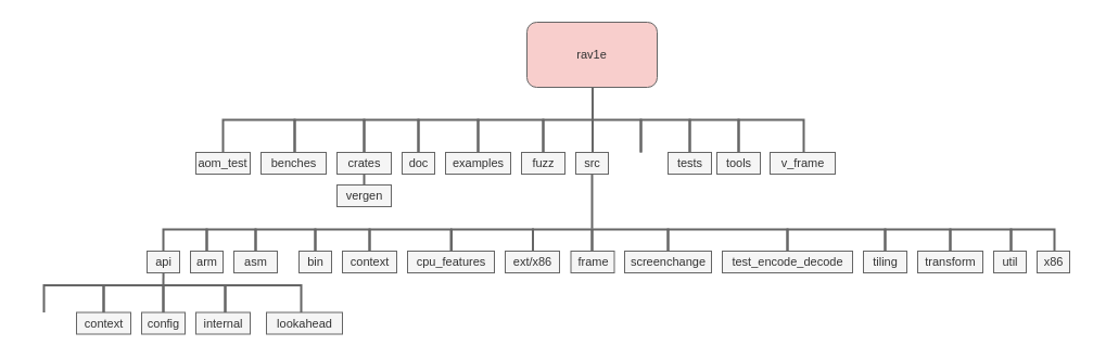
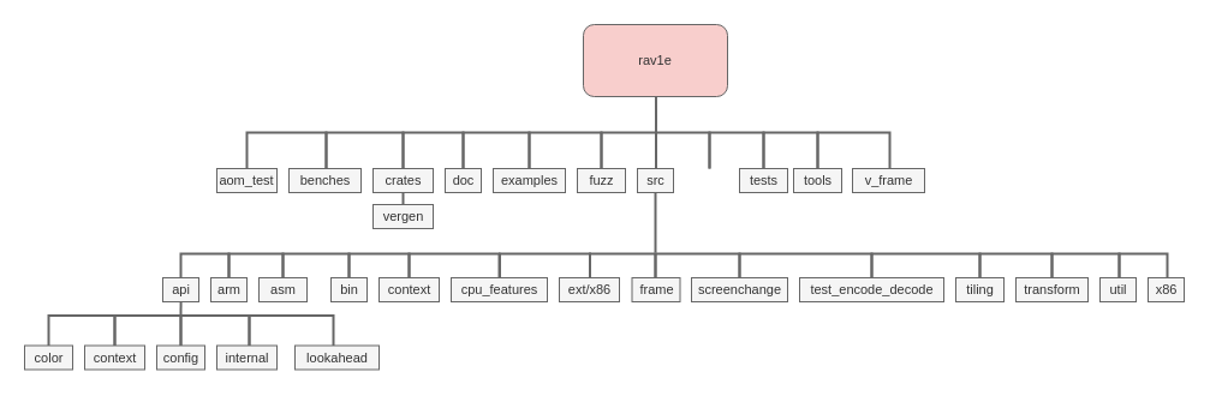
  <mxCell id="0" />
  <mxCell id="1" parent="0" />
  <mxCell id="2" value="" style="edgeStyle=orthogonalEdgeStyle;rounded=0;orthogonalLoop=1;jettySize=auto;html=1;endArrow=none;endFill=0;strokeWidth=2;fontSize=11;entryX=0;entryY=1;entryDx=0;entryDy=0;entryPerimeter=0;fillColor=#f5f5f5;strokeColor=#666666;" parent="1" edge="1"><mxGeometry relative="1" as="geometry"><mxPoint x="545.47" y="80" as="sourcePoint" /><mxPoint x="545.47" y="110" as="targetPoint" /><Array as="points"><mxPoint x="545.47" y="100" /><mxPoint x="545.47" y="100" /></Array></mxGeometry></mxCell>
  <mxCell id="3" value="rav1e" style="rounded=1;whiteSpace=wrap;html=1;shadow=0;glass=0;fontSize=11;fillColor=#f8cecc;strokeColor=#666666;fontColor=#333333;" parent="1" vertex="1"><mxGeometry x="485" y="20" width="120" height="60" as="geometry" /></mxCell>
  <mxCell id="4" value="&lt;font style=&quot;font-size: 11px&quot;&gt;aom_test&lt;/font&gt;" style="text;html=1;align=center;verticalAlign=middle;whiteSpace=wrap;rounded=0;fontSize=11;fillColor=#f5f5f5;strokeColor=#666666;fontColor=#333333;" parent="1" vertex="1"><mxGeometry x="180" y="140" width="50" height="20" as="geometry" /></mxCell>
  <mxCell id="5" value="benches" style="text;html=1;align=center;verticalAlign=middle;resizable=0;points=[];autosize=1;fontSize=11;fillColor=#f5f5f5;strokeColor=#666666;fontColor=#333333;" parent="1" vertex="1"><mxGeometry x="240" y="140" width="60" height="20" as="geometry" /></mxCell>
  <mxCell id="6" value="" style="edgeStyle=orthogonalEdgeStyle;rounded=0;orthogonalLoop=1;jettySize=auto;html=1;endArrow=none;endFill=0;strokeWidth=2;fontSize=11;fillColor=#f5f5f5;strokeColor=#666666;" parent="1" source="7" edge="1"><mxGeometry relative="1" as="geometry"><mxPoint x="336" y="160" as="sourcePoint" /><mxPoint x="336" y="171" as="targetPoint" /><Array as="points" /></mxGeometry></mxCell>
  <mxCell id="7" value="crates" style="text;html=1;align=center;verticalAlign=middle;resizable=0;points=[];autosize=1;fontSize=11;fillColor=#f5f5f5;strokeColor=#666666;fontColor=#333333;" parent="1" vertex="1"><mxGeometry x="310" y="140" width="50" height="20" as="geometry" /></mxCell>
  <mxCell id="8" value="&lt;font style=&quot;font-size: 11px;&quot;&gt;vergen&lt;/font&gt;" style="text;html=1;align=center;verticalAlign=middle;resizable=0;points=[];autosize=1;fontSize=11;fillColor=#f5f5f5;strokeColor=#666666;fontColor=#333333;" parent="1" vertex="1"><mxGeometry x="310" y="170" width="50" height="20" as="geometry" /></mxCell>
  <mxCell id="9" value="doc" style="text;html=1;align=center;verticalAlign=middle;resizable=0;points=[];autosize=1;fontSize=11;fillColor=#f5f5f5;strokeColor=#666666;fontColor=#333333;" parent="1" vertex="1"><mxGeometry x="370" y="140" width="30" height="20" as="geometry" /></mxCell>
  <mxCell id="10" value="examples" style="text;html=1;align=center;verticalAlign=middle;resizable=0;points=[];autosize=1;fontSize=11;fillColor=#f5f5f5;strokeColor=#666666;fontColor=#333333;" parent="1" vertex="1"><mxGeometry x="410" y="140" width="60" height="20" as="geometry" /></mxCell>
  <mxCell id="11" value="fuzz" style="text;html=1;align=center;verticalAlign=middle;resizable=0;points=[];autosize=1;fontSize=11;fillColor=#f5f5f5;strokeColor=#666666;fontColor=#333333;" parent="1" vertex="1"><mxGeometry x="480" y="140" width="40" height="20" as="geometry" /></mxCell>
  <mxCell id="12" value="tests" style="text;html=1;align=center;verticalAlign=middle;resizable=0;points=[];autosize=1;fontSize=11;fillColor=#f5f5f5;strokeColor=#666666;fontColor=#333333;" parent="1" vertex="1"><mxGeometry x="615" y="140" width="40" height="20" as="geometry" /></mxCell>
  <mxCell id="13" value="tools" style="text;html=1;align=center;verticalAlign=middle;resizable=0;points=[];autosize=1;fontSize=11;fillColor=#f5f5f5;strokeColor=#666666;fontColor=#333333;" parent="1" vertex="1"><mxGeometry x="660" y="140" width="40" height="20" as="geometry" /></mxCell>
  <mxCell id="14" value="" style="strokeWidth=2;html=1;shape=mxgraph.flowchart.annotation_1;align=left;pointerEvents=1;direction=south;fontSize=11;fillColor=#f5f5f5;strokeColor=#666666;fontColor=#333333;" parent="1" vertex="1"><mxGeometry x="335" y="110" width="50" height="30" as="geometry" /></mxCell>
  <mxCell id="15" value="" style="strokeWidth=2;html=1;shape=mxgraph.flowchart.annotation_1;align=left;pointerEvents=1;direction=south;fontSize=11;fillColor=#f5f5f5;strokeColor=#666666;fontColor=#333333;" parent="1" vertex="1"><mxGeometry x="590" y="110" width="45" height="30" as="geometry" /></mxCell>
  <mxCell id="16" value="" style="strokeWidth=2;html=1;shape=mxgraph.flowchart.annotation_1;align=left;pointerEvents=1;direction=south;fontSize=11;fillColor=#f5f5f5;strokeColor=#666666;fontColor=#333333;" parent="1" vertex="1"><mxGeometry x="440" y="110" width="60" height="30" as="geometry" /></mxCell>
  <mxCell id="17" value="" style="strokeWidth=2;html=1;shape=mxgraph.flowchart.annotation_1;align=left;pointerEvents=1;direction=south;fontSize=11;fillColor=#f5f5f5;strokeColor=#666666;fontColor=#333333;" parent="1" vertex="1"><mxGeometry x="500" y="110" width="45.5" height="30" as="geometry" /></mxCell>
  <mxCell id="18" value="" style="edgeStyle=orthogonalEdgeStyle;rounded=0;orthogonalLoop=1;jettySize=auto;html=1;endArrow=none;endFill=0;strokeWidth=2;fontSize=11;fillColor=#f5f5f5;strokeColor=#666666;entryX=0;entryY=0;entryDx=0;entryDy=0;entryPerimeter=0;" parent="1" edge="1"><mxGeometry relative="1" as="geometry"><mxPoint x="545" y="160" as="sourcePoint" /><mxPoint x="545" y="210" as="targetPoint" /><Array as="points" /></mxGeometry></mxCell>
  <mxCell id="19" value="src" style="text;html=1;align=center;verticalAlign=middle;resizable=0;points=[];autosize=1;fontSize=11;fillColor=#f5f5f5;strokeColor=#666666;fontColor=#333333;" parent="1" vertex="1"><mxGeometry x="530" y="140" width="30" height="20" as="geometry" /></mxCell>
  <mxCell id="20" value="" style="strokeWidth=2;html=1;shape=mxgraph.flowchart.annotation_1;align=left;pointerEvents=1;direction=south;fontSize=11;fillColor=#f5f5f5;strokeColor=#666666;fontColor=#333333;" parent="1" vertex="1"><mxGeometry x="385" y="110" width="55" height="30" as="geometry" /></mxCell>
  <mxCell id="21" value="" style="strokeWidth=2;html=1;shape=mxgraph.flowchart.annotation_1;align=left;pointerEvents=1;direction=south;fontSize=11;fillColor=#f5f5f5;strokeColor=#666666;fontColor=#333333;" parent="1" vertex="1"><mxGeometry x="271" y="110" width="64" height="30" as="geometry" /></mxCell>
  <mxCell id="22" value="" style="strokeWidth=2;html=1;shape=mxgraph.flowchart.annotation_1;align=left;pointerEvents=1;direction=south;fontSize=11;fillColor=#f5f5f5;strokeColor=#666666;fontColor=#333333;" parent="1" vertex="1"><mxGeometry x="205" y="110" width="66" height="30" as="geometry" /></mxCell>
  <mxCell id="23" value="" style="strokeWidth=2;html=1;shape=mxgraph.flowchart.annotation_1;align=left;pointerEvents=1;direction=south;fontSize=11;fillColor=#f5f5f5;strokeColor=#666666;fontColor=#333333;" parent="1" vertex="1"><mxGeometry x="635" y="110" width="45" height="30" as="geometry" /></mxCell>
  <mxCell id="24" value="v_frame" style="text;html=1;align=center;verticalAlign=middle;resizable=0;points=[];autosize=1;fontSize=11;fillColor=#f5f5f5;strokeColor=#666666;fontColor=#333333;" parent="1" vertex="1"><mxGeometry x="709" y="140" width="60" height="20" as="geometry" /></mxCell>
  <mxCell id="25" value="" style="strokeWidth=2;html=1;shape=mxgraph.flowchart.annotation_1;align=left;pointerEvents=1;direction=south;fontSize=11;fillColor=#f5f5f5;strokeColor=#666666;fontColor=#333333;" parent="1" vertex="1"><mxGeometry x="545.5" y="110" width="44.5" height="30" as="geometry" /></mxCell>
  <mxCell id="26" value="" style="strokeWidth=2;html=1;shape=mxgraph.flowchart.annotation_1;align=left;pointerEvents=1;direction=south;fontSize=11;fillColor=#f5f5f5;strokeColor=#666666;fontColor=#333333;" parent="1" vertex="1"><mxGeometry x="680" y="110" width="60" height="30" as="geometry" /></mxCell>
  <mxCell id="27" value="&lt;font style=&quot;font-size: 11px;&quot;&gt;asm&lt;/font&gt;" style="text;html=1;align=center;verticalAlign=middle;resizable=0;points=[];autosize=1;fontSize=11;fillColor=#f5f5f5;strokeColor=#666666;fontColor=#333333;" parent="1" vertex="1"><mxGeometry x="675" y="231" width="40" height="20" as="geometry" /></mxCell>
  <mxCell id="28" value="" style="strokeWidth=2;html=1;shape=mxgraph.flowchart.annotation_1;align=left;pointerEvents=1;direction=south;fontSize=11;fillColor=#f5f5f5;strokeColor=#666666;fontColor=#333333;" parent="1" vertex="1"><mxGeometry x="290" y="211" width="50" height="20" as="geometry" /></mxCell>
  <mxCell id="29" value="&lt;font style=&quot;font-size: 11px;&quot;&gt;cpu_features&lt;/font&gt;" style="text;html=1;align=center;verticalAlign=middle;resizable=0;points=[];autosize=1;fontSize=11;fillColor=#f5f5f5;strokeColor=#666666;fontColor=#333333;" parent="1" vertex="1"><mxGeometry x="375" y="231" width="80" height="20" as="geometry" /></mxCell>
  <mxCell id="30" value="&lt;font style=&quot;font-size: 11px;&quot;&gt;ext/x86&lt;/font&gt;" style="text;html=1;align=center;verticalAlign=middle;resizable=0;points=[];autosize=1;fontSize=11;fillColor=#f5f5f5;strokeColor=#666666;fontColor=#333333;" parent="1" vertex="1"><mxGeometry x="465" y="231" width="50" height="20" as="geometry" /></mxCell>
  <mxCell id="31" value="" style="strokeWidth=2;html=1;shape=mxgraph.flowchart.annotation_1;align=left;pointerEvents=1;direction=south;fontSize=11;fillColor=#f5f5f5;strokeColor=#666666;fontColor=#333333;" parent="1" vertex="1"><mxGeometry x="235" y="211" width="55" height="20" as="geometry" /></mxCell>
  <mxCell id="32" value="" style="strokeWidth=2;html=1;shape=mxgraph.flowchart.annotation_1;align=left;pointerEvents=1;direction=south;fontSize=11;fillColor=#f5f5f5;strokeColor=#666666;fontColor=#333333;" parent="1" vertex="1"><mxGeometry x="340" y="211" width="75" height="20" as="geometry" /></mxCell>
  <mxCell id="33" value="" style="strokeWidth=2;html=1;shape=mxgraph.flowchart.annotation_1;align=left;pointerEvents=1;direction=south;fontSize=11;fillColor=#f5f5f5;strokeColor=#666666;fontColor=#333333;" parent="1" vertex="1"><mxGeometry x="490.5" y="211" width="54.5" height="20" as="geometry" /></mxCell>
  <mxCell id="34" value="" style="strokeWidth=2;html=1;shape=mxgraph.flowchart.annotation_1;align=left;pointerEvents=1;direction=south;fontSize=11;fillColor=#f5f5f5;strokeColor=#666666;fontColor=#333333;" parent="1" vertex="1"><mxGeometry x="545" y="211" width="70" height="20" as="geometry" /></mxCell>
  <mxCell id="35" value="" style="strokeWidth=2;html=1;shape=mxgraph.flowchart.annotation_1;align=left;pointerEvents=1;direction=south;fontSize=11;fillColor=#f5f5f5;strokeColor=#666666;fontColor=#333333;" parent="1" vertex="1"><mxGeometry x="615" y="211" width="110" height="20" as="geometry" /></mxCell>
  <mxCell id="36" value="&lt;font style=&quot;font-size: 11px;&quot;&gt;arm&lt;/font&gt;" style="text;html=1;align=center;verticalAlign=middle;resizable=0;points=[];autosize=1;fontSize=11;fillColor=#f5f5f5;strokeColor=#666666;fontColor=#333333;" parent="1" vertex="1"><mxGeometry x="175" y="231" width="30" height="20" as="geometry" /></mxCell>
  <mxCell id="37" value="&lt;font style=&quot;font-size: 11px;&quot;&gt;frame&lt;/font&gt;" style="text;html=1;align=center;verticalAlign=middle;resizable=0;points=[];autosize=1;fontSize=11;fillColor=#f5f5f5;strokeColor=#666666;fontColor=#333333;" parent="1" vertex="1"><mxGeometry x="525.5" y="231" width="40" height="20" as="geometry" /></mxCell>
  <mxCell id="38" value="&lt;font style=&quot;font-size: 11px&quot;&gt;context&lt;/font&gt;" style="text;html=1;align=center;verticalAlign=middle;resizable=0;points=[];autosize=1;fontSize=11;fillColor=#f5f5f5;strokeColor=#666666;fontColor=#333333;" parent="1" vertex="1"><mxGeometry x="315" y="231" width="50" height="20" as="geometry" /></mxCell>
  <mxCell id="39" value="&lt;font style=&quot;font-size: 11px&quot;&gt;bin&lt;/font&gt;" style="text;html=1;align=center;verticalAlign=middle;resizable=0;points=[];autosize=1;fontSize=11;fillColor=#f5f5f5;strokeColor=#666666;fontColor=#333333;" parent="1" vertex="1"><mxGeometry x="275" y="231" width="30" height="20" as="geometry" /></mxCell>
  <mxCell id="40" value="" style="strokeWidth=2;html=1;shape=mxgraph.flowchart.annotation_1;align=left;pointerEvents=1;direction=south;fontSize=11;fillColor=#f5f5f5;strokeColor=#666666;fontColor=#333333;" parent="1" vertex="1"><mxGeometry x="190" y="211" width="45" height="20" as="geometry" /></mxCell>
  <mxCell id="41" value="&lt;font style=&quot;font-size: 11px&quot;&gt;asm&lt;br&gt;&lt;/font&gt;" style="text;html=1;align=center;verticalAlign=middle;resizable=0;points=[];autosize=1;fontSize=11;fillColor=#f5f5f5;strokeColor=#666666;fontColor=#333333;" parent="1" vertex="1"><mxGeometry x="215" y="231" width="40" height="20" as="geometry" /></mxCell>
  <mxCell id="42" value="" style="strokeWidth=2;html=1;shape=mxgraph.flowchart.annotation_1;align=left;pointerEvents=1;direction=south;fontSize=11;fillColor=#f5f5f5;strokeColor=#666666;fontColor=#333333;" parent="1" vertex="1"><mxGeometry x="725" y="211" width="90" height="20" as="geometry" /></mxCell>
  <mxCell id="43" value="&lt;font style=&quot;font-size: 11px;&quot;&gt;transform&lt;/font&gt;" style="text;html=1;align=center;verticalAlign=middle;resizable=0;points=[];autosize=1;fontSize=11;fillColor=#f5f5f5;strokeColor=#666666;fontColor=#333333;" parent="1" vertex="1"><mxGeometry x="845" y="231" width="60" height="20" as="geometry" /></mxCell>
  <mxCell id="44" value="" style="strokeWidth=2;html=1;shape=mxgraph.flowchart.annotation_1;align=left;pointerEvents=1;direction=south;fontSize=11;fillColor=#f5f5f5;strokeColor=#666666;fontColor=#333333;" parent="1" vertex="1"><mxGeometry x="815" y="211" width="60" height="20" as="geometry" /></mxCell>
  <mxCell id="45" value="&lt;font style=&quot;font-size: 11px;&quot;&gt;x86&lt;/font&gt;" style="text;html=1;align=center;verticalAlign=middle;resizable=0;points=[];autosize=1;fontSize=11;fillColor=#f5f5f5;strokeColor=#666666;fontColor=#333333;" parent="1" vertex="1"><mxGeometry x="955" y="231" width="30" height="20" as="geometry" /></mxCell>
  <mxCell id="46" value="" style="strokeWidth=2;html=1;shape=mxgraph.flowchart.annotation_1;align=left;pointerEvents=1;direction=south;fontSize=11;fillColor=#f5f5f5;strokeColor=#666666;fontColor=#333333;" parent="1" vertex="1"><mxGeometry x="150" y="211" width="40" height="20" as="geometry" /></mxCell>
  <mxCell id="47" value="&lt;font style=&quot;font-size: 11px&quot;&gt;api&lt;br&gt;&lt;/font&gt;" style="text;html=1;align=center;verticalAlign=middle;resizable=0;points=[];autosize=1;fontSize=11;fillColor=#f5f5f5;strokeColor=#666666;fontColor=#333333;" parent="1" vertex="1"><mxGeometry x="135" y="231" width="30" height="20" as="geometry" /></mxCell>
  <mxCell id="48" value="&lt;font style=&quot;font-size: 11px;&quot;&gt;context&lt;/font&gt;" style="text;html=1;align=center;verticalAlign=middle;resizable=0;points=[];autosize=1;fontSize=11;fillColor=#f5f5f5;strokeColor=#666666;fontColor=#333333;" parent="1" vertex="1"><mxGeometry x="70" y="287.5" width="50" height="20" as="geometry" /></mxCell>
+ <mxCell id="49" value="&lt;font style=&quot;font-size: 11px;&quot;&gt;color&lt;/font&gt;" style="text;html=1;align=center;verticalAlign=middle;resizable=0;points=[];autosize=1;fontSize=11;fillColor=#f5f5f5;strokeColor=#666666;fontColor=#333333;" parent="1" vertex="1"><mxGeometry x="20" y="287.5" width="40" height="20" as="geometry" /></mxCell>
  <mxCell id="50" value="&lt;font style=&quot;font-size: 11px;&quot;&gt;config&lt;/font&gt;" style="text;html=1;align=center;verticalAlign=middle;resizable=0;points=[];autosize=1;fontSize=11;fillColor=#f5f5f5;strokeColor=#666666;fontColor=#333333;" parent="1" vertex="1"><mxGeometry x="130" y="287.5" width="40" height="20" as="geometry" /></mxCell>
  <mxCell id="51" value="&lt;font style=&quot;font-size: 11px;&quot;&gt;lookahead&lt;/font&gt;" style="text;html=1;align=center;verticalAlign=middle;resizable=0;points=[];autosize=1;fontSize=11;fillColor=#f5f5f5;strokeColor=#666666;fontColor=#333333;" parent="1" vertex="1"><mxGeometry x="245" y="287.5" width="70" height="20" as="geometry" /></mxCell>
  <mxCell id="52" value="&lt;font style=&quot;font-size: 11px;&quot;&gt;internal&lt;/font&gt;" style="text;html=1;align=center;verticalAlign=middle;resizable=0;points=[];autosize=1;fontSize=11;fillColor=#f5f5f5;strokeColor=#666666;fontColor=#333333;" parent="1" vertex="1"><mxGeometry x="180" y="287.5" width="50" height="20" as="geometry" /></mxCell>
  <mxCell id="53" value="" style="strokeWidth=2;html=1;shape=mxgraph.flowchart.annotation_1;align=left;pointerEvents=1;direction=south;fontSize=11;fillColor=#f5f5f5;strokeColor=#666666;fontColor=#333333;" parent="1" vertex="1"><mxGeometry x="415.5" y="211" width="75" height="20" as="geometry" /></mxCell>
  <mxCell id="54" value="" style="strokeWidth=2;html=1;shape=mxgraph.flowchart.annotation_1;align=left;pointerEvents=1;direction=south;fontSize=11;fillColor=#f5f5f5;strokeColor=#666666;fontColor=#333333;" parent="1" vertex="1"><mxGeometry x="40" y="262.5" width="55" height="25" as="geometry" /></mxCell>
  <mxCell id="55" value="" style="strokeWidth=2;html=1;shape=mxgraph.flowchart.annotation_1;align=left;pointerEvents=1;direction=south;fontSize=11;fillColor=#f5f5f5;strokeColor=#666666;fontColor=#333333;" parent="1" vertex="1"><mxGeometry x="95" y="262.5" width="55" height="25" as="geometry" /></mxCell>
  <mxCell id="56" value="" style="strokeWidth=2;html=1;shape=mxgraph.flowchart.annotation_1;align=left;pointerEvents=1;direction=south;fontSize=11;fillColor=#f5f5f5;strokeColor=#666666;fontColor=#333333;" parent="1" vertex="1"><mxGeometry x="875" y="211" width="56" height="20" as="geometry" /></mxCell>
  <mxCell id="57" style="edgeStyle=orthogonalEdgeStyle;rounded=0;orthogonalLoop=1;jettySize=auto;html=1;endArrow=none;endFill=0;strokeWidth=2;fontSize=11;fillColor=#f5f5f5;strokeColor=#666666;exitX=0;exitY=1;exitDx=0;exitDy=0;exitPerimeter=0;" parent="1" source="58" edge="1"><mxGeometry relative="1" as="geometry"><mxPoint x="150.06" y="278" as="sourcePoint" /><mxPoint x="150.06" y="251" as="targetPoint" /><Array as="points" /></mxGeometry></mxCell>
  <mxCell id="58" value="" style="strokeWidth=2;html=1;shape=mxgraph.flowchart.annotation_1;align=left;pointerEvents=1;direction=south;fontSize=11;fillColor=#f5f5f5;strokeColor=#666666;fontColor=#333333;" parent="1" vertex="1"><mxGeometry x="150" y="262.5" width="57" height="25" as="geometry" /></mxCell>
  <mxCell id="59" value="" style="strokeWidth=2;html=1;shape=mxgraph.flowchart.annotation_1;align=left;pointerEvents=1;direction=south;fontSize=11;fillColor=#f5f5f5;strokeColor=#666666;fontColor=#333333;" parent="1" vertex="1"><mxGeometry x="207" y="262.5" width="70" height="25" as="geometry" /></mxCell>
  <mxCell id="60" value="&lt;font style=&quot;font-size: 11px;&quot;&gt;screenchange&lt;/font&gt;" style="text;html=1;align=center;verticalAlign=middle;resizable=0;points=[];autosize=1;fontSize=11;fillColor=#f5f5f5;strokeColor=#666666;fontColor=#333333;" parent="1" vertex="1"><mxGeometry x="575" y="231" width="80" height="20" as="geometry" /></mxCell>
  <mxCell id="61" value="&lt;font style=&quot;font-size: 11px;&quot;&gt;test_encode_decode&lt;/font&gt;" style="text;html=1;align=center;verticalAlign=middle;resizable=0;points=[];autosize=1;fontSize=11;fillColor=#f5f5f5;strokeColor=#666666;fontColor=#333333;" parent="1" vertex="1"><mxGeometry x="665" y="231" width="120" height="20" as="geometry" /></mxCell>
  <mxCell id="62" value="&lt;font style=&quot;font-size: 11px;&quot;&gt;tiling&lt;/font&gt;" style="text;html=1;align=center;verticalAlign=middle;resizable=0;points=[];autosize=1;fontSize=11;fillColor=#f5f5f5;strokeColor=#666666;fontColor=#333333;" parent="1" vertex="1"><mxGeometry x="795" y="231" width="40" height="20" as="geometry" /></mxCell>
  <mxCell id="63" value="&lt;font style=&quot;font-size: 11px;&quot;&gt;util&lt;/font&gt;" style="text;html=1;align=center;verticalAlign=middle;resizable=0;points=[];autosize=1;fontSize=11;fillColor=#f5f5f5;strokeColor=#666666;fontColor=#333333;" parent="1" vertex="1"><mxGeometry x="915" y="231" width="30" height="20" as="geometry" /></mxCell>
  <mxCell id="64" value="" style="strokeWidth=2;html=1;shape=mxgraph.flowchart.annotation_1;align=left;pointerEvents=1;direction=south;fontSize=11;fillColor=#f5f5f5;strokeColor=#666666;fontColor=#333333;" parent="1" vertex="1"><mxGeometry x="931" y="211" width="40" height="20" as="geometry" /></mxCell>
